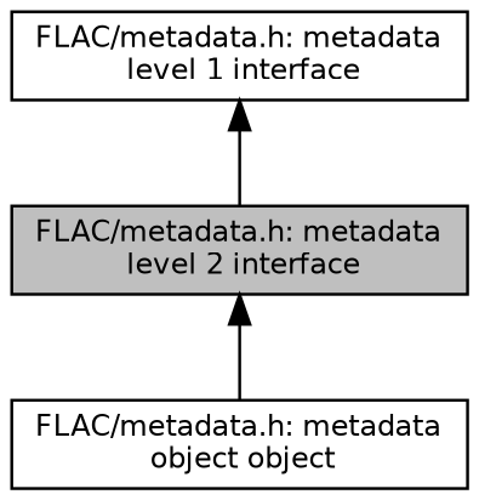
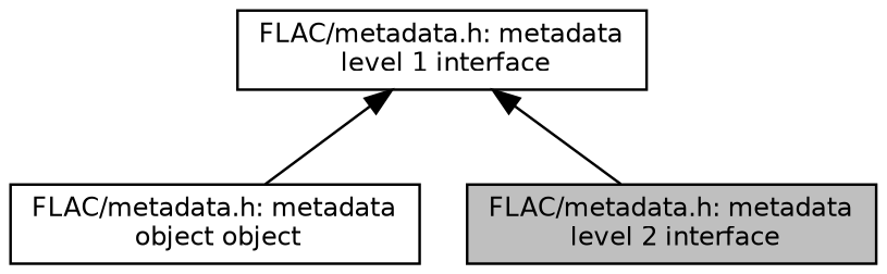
  digraph {
    rankdir=TB
    node [color=black fillcolor=white fontname=Helvetica fontsize=10 shape=box style=filled]
    edge [dir=back fontname=Helvetica fontsize=10 labelfontname=Helvetica labelfontsize=10 shape=plaintext style=solid]
    n1 [height=0.2 label="FLAC/metadata.h: metadata\l object object" width=0.4]
    n2 [height=0.2 label="FLAC/metadata.h: metadata\l level 1 interface" width=0.4]
    n3 [fillcolor=grey75 fontcolor=black height=0.2 label="FLAC/metadata.h: metadata\l level 2 interface" width=0.4]
    n2 -> n3
-   n3 -> n1
+   n2 -> n1
  }
